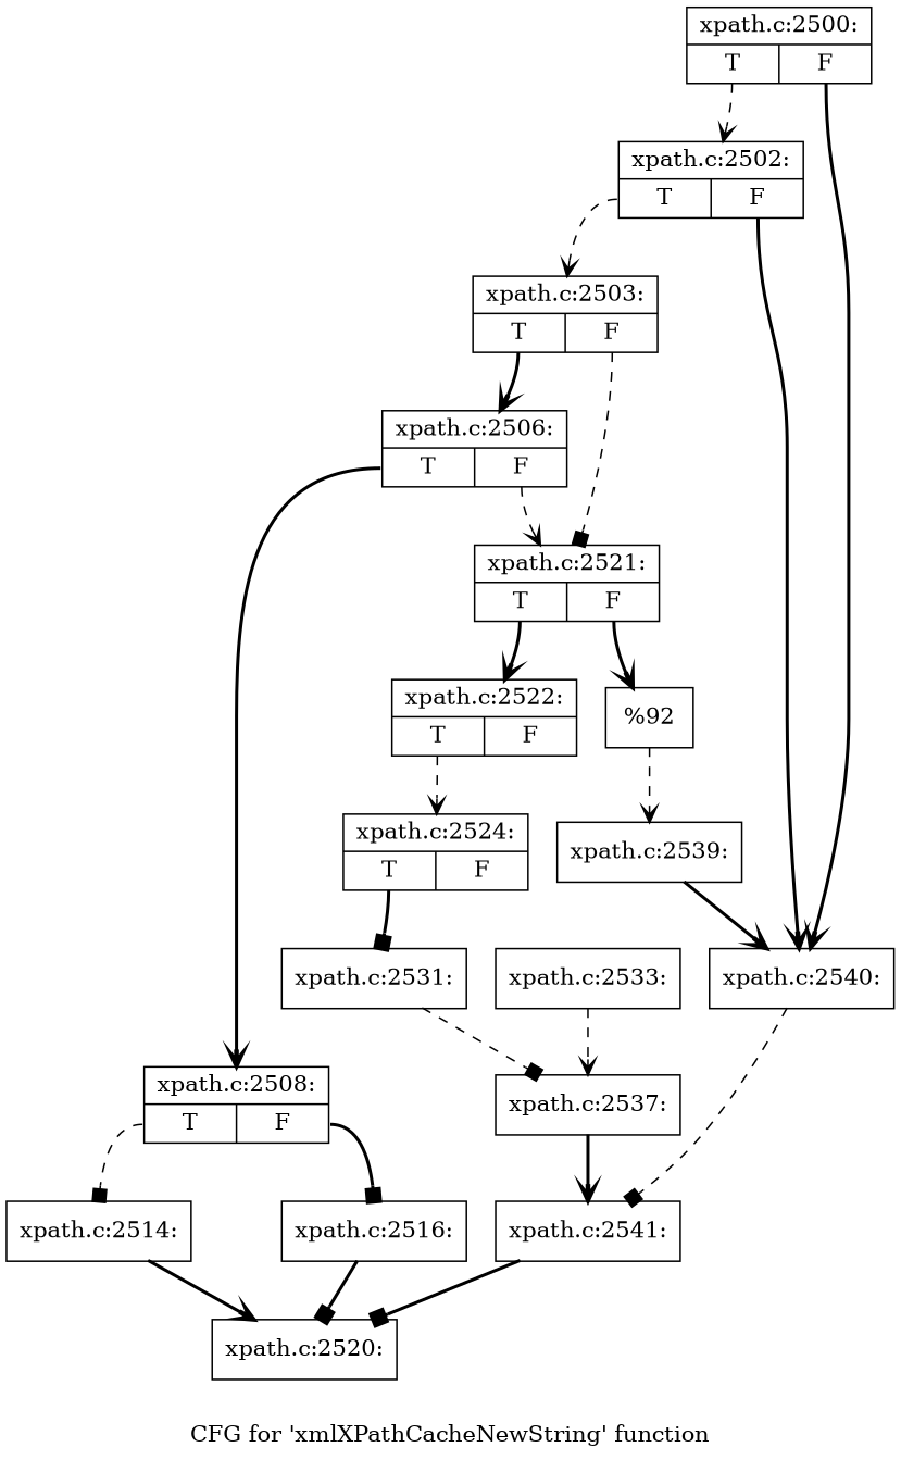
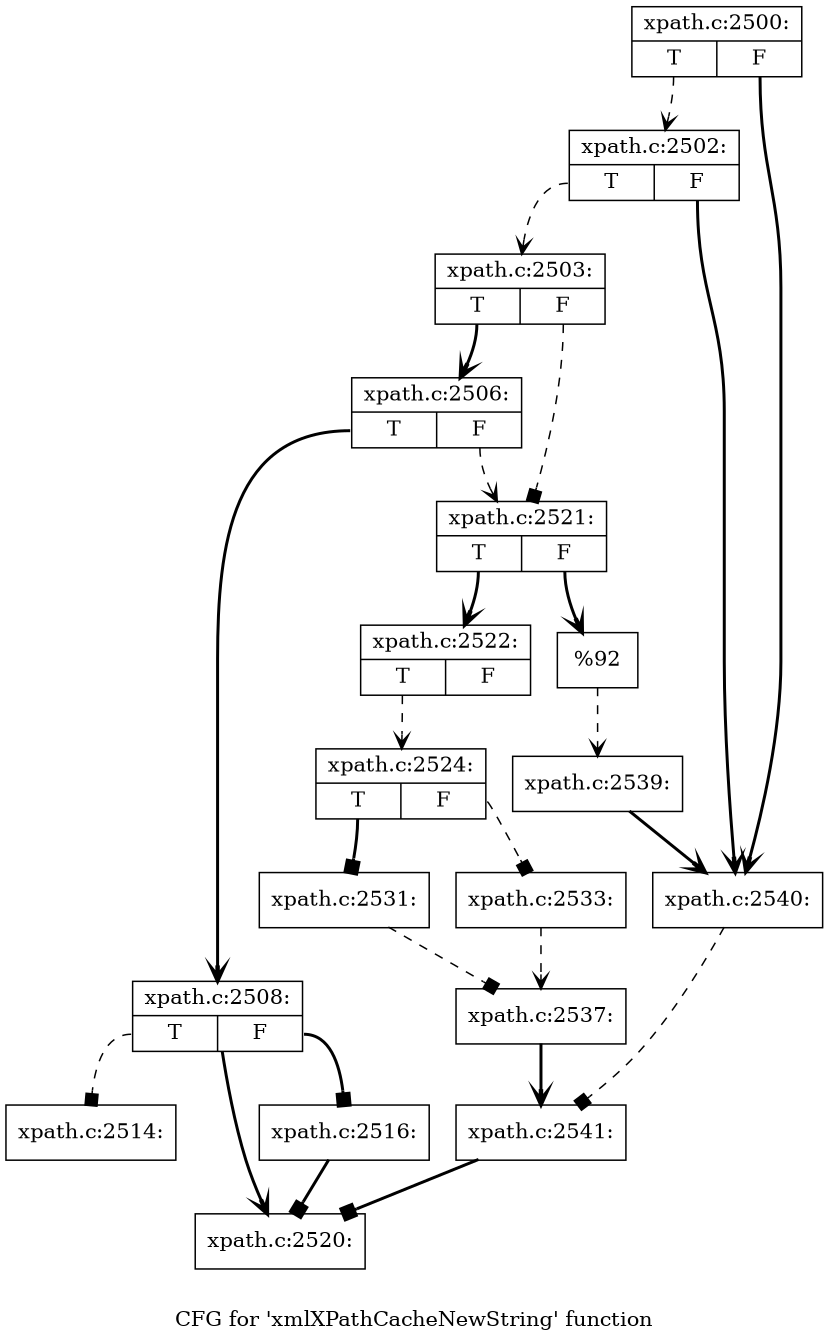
  digraph {
    label="CFG for 'xmlXPathCacheNewString' function"
    node [shape=record]
    edge [arrowhead=vee style=bold]
    n1 [label="{xpath.c:2500:|{<s0>T|<s1>F}}"]
    n2 [label="{xpath.c:2502:|{<s0>T|<s1>F}}"]
    n3 [label="{xpath.c:2540:}"]
    n4 [label="{xpath.c:2503:|{<s0>T|<s1>F}}"]
    n5 [label="{xpath.c:2541:}"]
    n6 [label="{xpath.c:2506:|{<s0>T|<s1>F}}"]
    n7 [label="{xpath.c:2521:|{<s0>T|<s1>F}}"]
    n8 [label="{xpath.c:2520:}"]
    n9 [label="{xpath.c:2508:|{<s0>T|<s1>F}}"]
    n10 [label="{xpath.c:2522:|{<s0>T|<s1>F}}"]
    n11 [label="{%92}"]
    n12 [label="{xpath.c:2514:}"]
    n13 [label="{xpath.c:2516:}"]
    n14 [label="{xpath.c:2524:|{<s0>T|<s1>F}}"]
    n15 [label="{xpath.c:2539:}"]
    n16 [label="{xpath.c:2531:}"]
    n17 [label="{xpath.c:2533:}"]
    n18 [label="{xpath.c:2537:}"]
    n1 -> n2 [style=dashed tailport=s0]
    n1 -> n3 [tailport=s1]
    n2 -> n3 [tailport=s1]
    n2 -> n4 [style=dashed tailport=s0]
    n3 -> n5 [arrowhead=box style=dashed]
    n4 -> n6 [tailport=s0]
    n4 -> n7 [arrowhead=box style=dashed tailport=s1]
    n5 -> n8 [arrowhead=box]
    n6 -> n7 [style=dashed tailport=s1]
    n6 -> n9 [tailport=s0]
    n7 -> n10 [tailport=s0]
    n7 -> n11 [tailport=s1]
    n9 -> n12 [arrowhead=box style=dashed tailport=s0]
    n9 -> n13 [arrowhead=box tailport=s1]
    n10 -> n14 [style=dashed tailport=s0]
    n11 -> n15 [style=dashed]
-   n12 -> n8
+   n9 -> n8
    n13 -> n8 [arrowhead=box]
    n14 -> n16 [arrowhead=box tailport=s0]
+   n14 -> n17 [arrowhead=box style=dashed tailport=s1]
    n15 -> n3
    n16 -> n18 [arrowhead=box style=dashed]
    n17 -> n18 [style=dashed]
    n18 -> n5
  }
